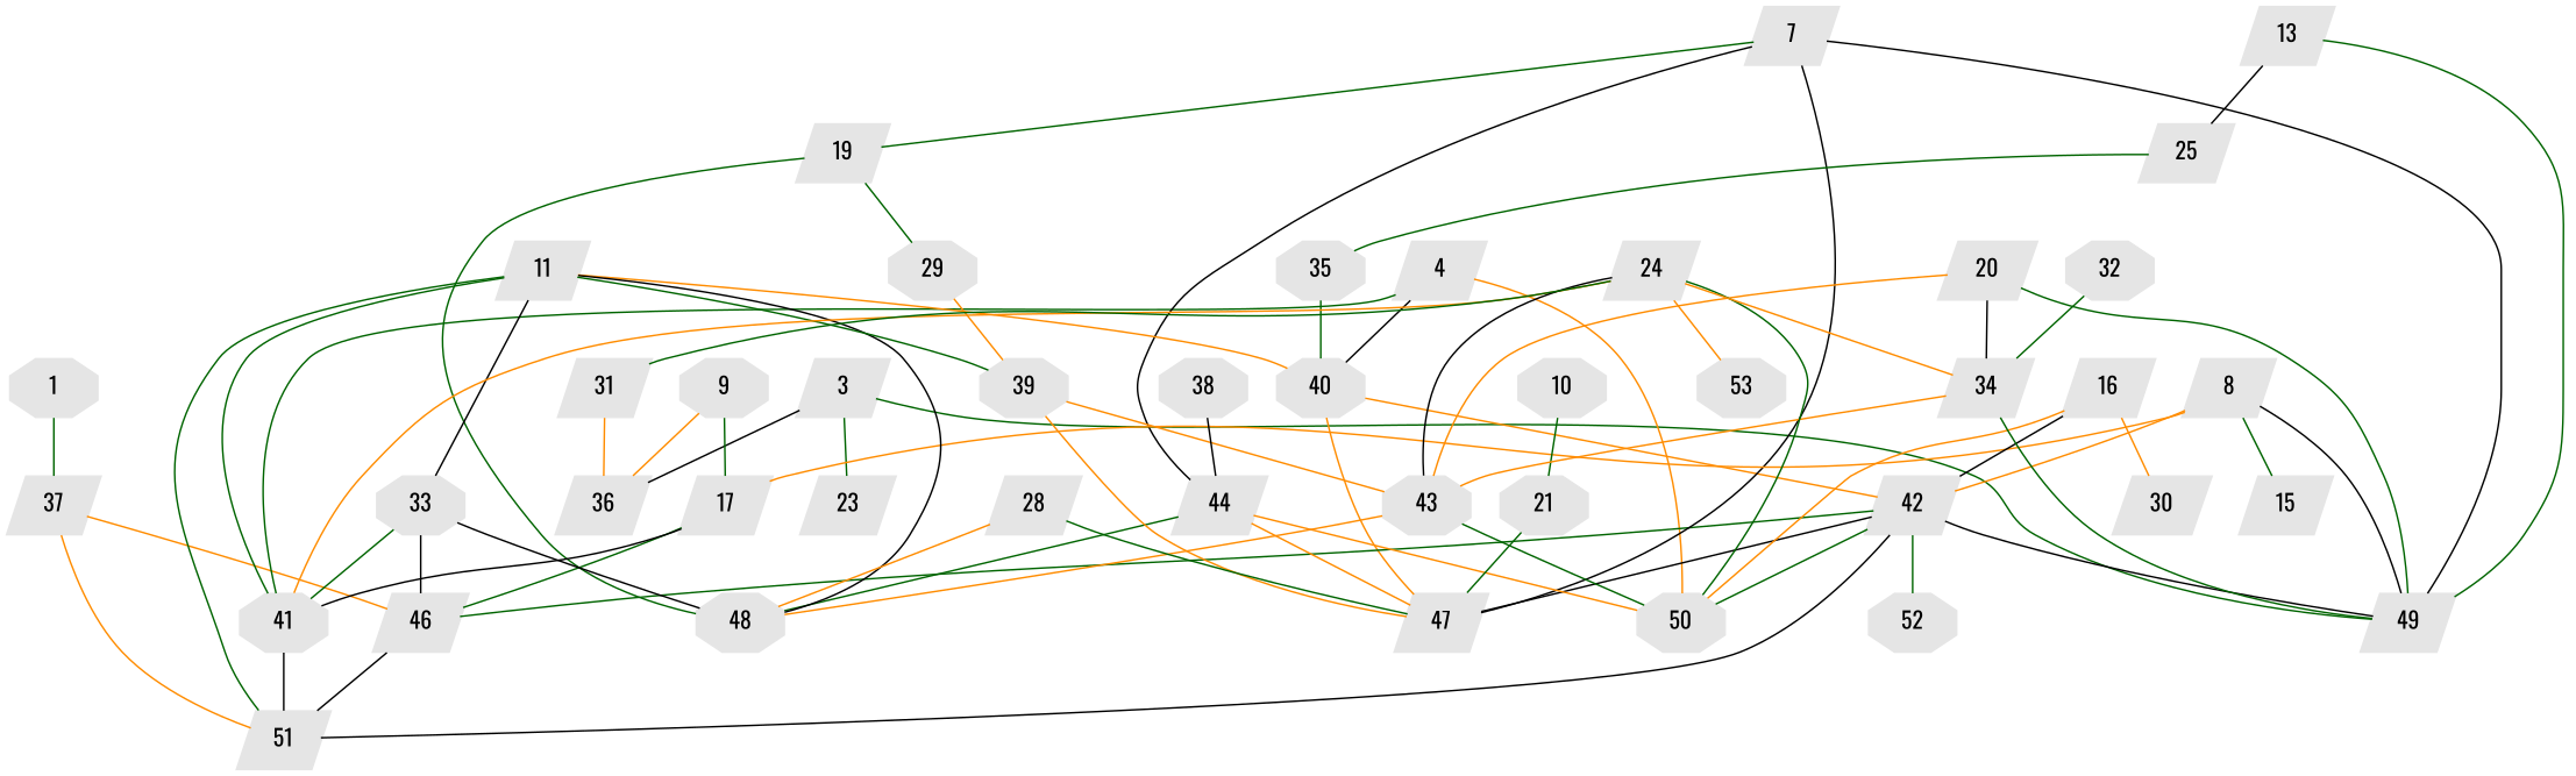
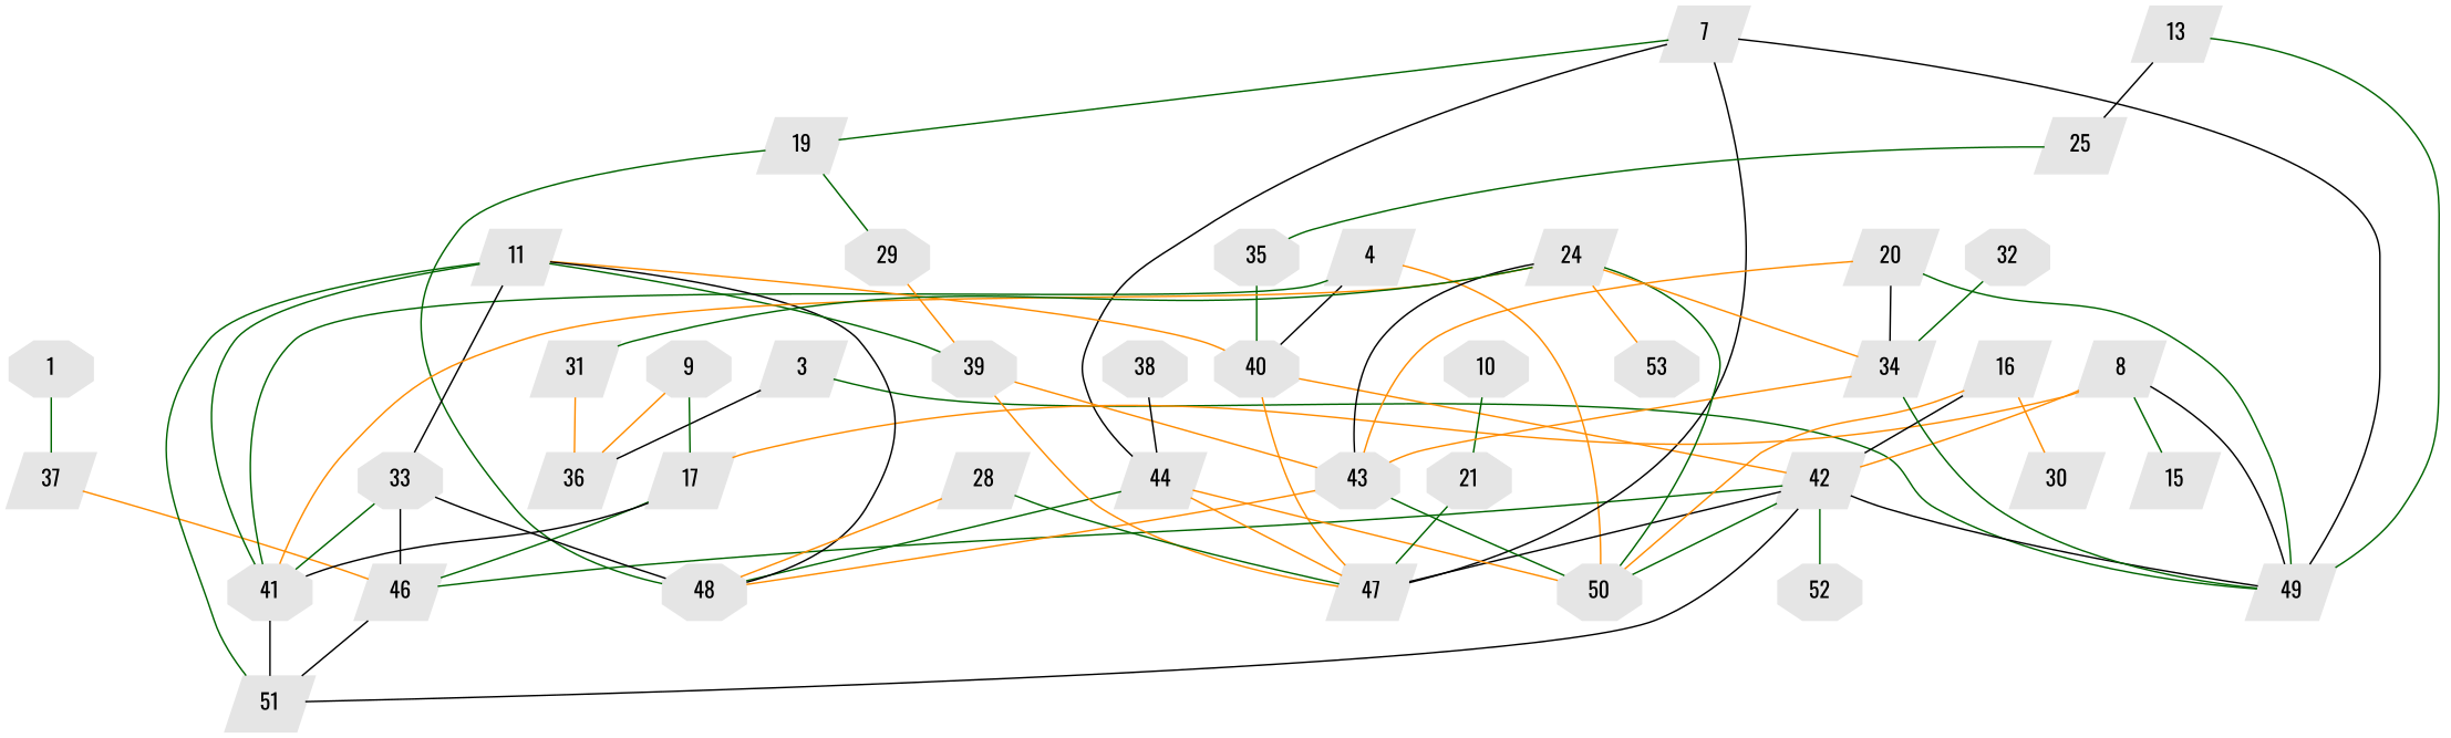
  graph {
    fontname=Oswald
    node [color=gray90 fontname=Oswald shape=parallelogram style=filled]
    edge [color=darkgreen fontname=Oswald weight=1.0]
    1 [shape=octagon]
    37
    51
    46
    3
-   23
    36
    49
    40 [shape=octagon]
    4
    41 [shape=octagon]
    50 [shape=octagon]
    47
    42
    7
    19
    44
    48 [shape=octagon]
    29 [shape=octagon]
    8
    15
    17
    52 [shape=octagon]
    9 [shape=octagon]
    10 [shape=octagon]
    21 [shape=octagon]
    11
    33 [shape=octagon]
    39 [shape=octagon]
    43 [shape=octagon]
    13
    25
    35 [shape=octagon]
    16
    30
    20
    34
    24
    31
    53 [shape=octagon]
    28
    32 [shape=octagon]
    38 [shape=octagon]
    1 -- 37
-   37 -- 51 [color=darkorange]
    37 -- 46 [color=darkorange]
    46 -- 51 [color=black]
-   3 -- 23
    3 -- 36 [color=black]
    3 -- 49
    40 -- 47 [color=darkorange]
    40 -- 42 [color=darkorange]
    4 -- 40 [color=black]
    4 -- 41
    4 -- 50 [color=darkorange]
    41 -- 51 [color=black]
    42 -- 51 [color=black]
    42 -- 46
    42 -- 49 [color=black]
    42 -- 50
    42 -- 47 [color=black weight=2.0]
    42 -- 52
    7 -- 49 [color=black]
    7 -- 47 [color=black]
    7 -- 19
    7 -- 44 [color=black]
    19 -- 48 [weight=2.0]
    19 -- 29
    44 -- 50 [color=darkorange]
    44 -- 47 [color=darkorange]
    44 -- 48
    29 -- 39 [color=darkorange]
    8 -- 49 [color=black]
    8 -- 42 [color=darkorange weight=2.0]
    8 -- 15
    8 -- 17 [color=darkorange]
    17 -- 46
    17 -- 41 [color=black]
    9 -- 36 [color=darkorange]
    9 -- 17
    10 -- 21
    21 -- 47
    11 -- 51
    11 -- 40 [color=darkorange]
    11 -- 41 [weight=2.0]
    11 -- 48 [color=black]
    11 -- 33 [color=black]
    11 -- 39
    33 -- 46 [color=black]
    33 -- 41
    33 -- 48 [color=black weight=2.0]
    39 -- 47 [color=darkorange]
    39 -- 43 [color=darkorange]
    43 -- 50
    43 -- 48 [color=darkorange]
    13 -- 49
    13 -- 25 [color=black]
    25 -- 35
    35 -- 40
    16 -- 50 [color=darkorange]
    16 -- 42 [color=black]
    16 -- 30 [color=darkorange]
    20 -- 49 [weight=2.0]
    20 -- 43 [color=darkorange weight=2.0]
    20 -- 34 [color=black]
    34 -- 49
    34 -- 43 [color=darkorange]
    24 -- 41 [color=darkorange]
    24 -- 50
    24 -- 43 [color=black]
    24 -- 34 [color=darkorange]
    24 -- 31
    24 -- 53 [color=darkorange]
    31 -- 36 [color=darkorange]
    28 -- 47
    28 -- 48 [color=darkorange]
    32 -- 34
    38 -- 44 [color=black]
  }
